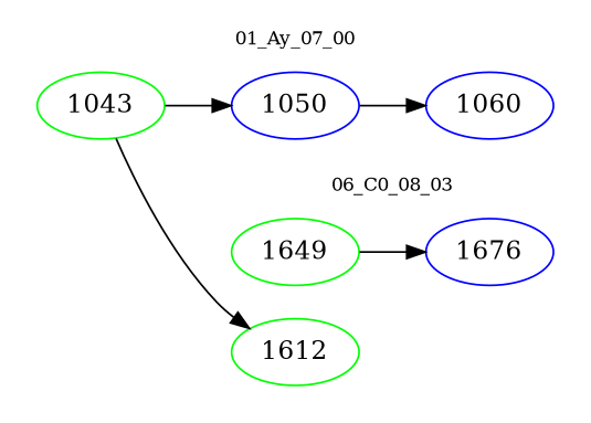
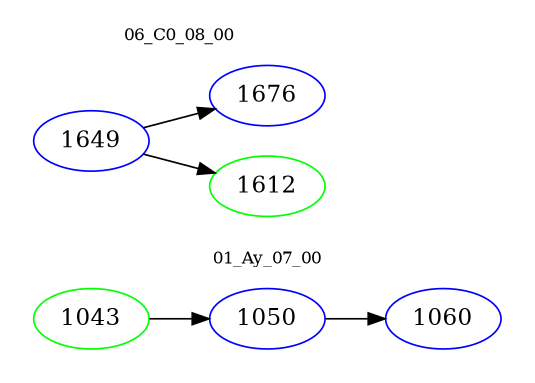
  digraph {
    rankdir=LR
    node [color=blue]
    edge [color=black]
    n1 [label=1050]
    n2 [color=green label=1043]
    n3 [label=1060]
-   n4 [color=green label=1649]
+   n4 [label=1649]
    n5 [color=green label=1612]
    n6 [label=1676]
    subgraph cluster_1 {
      color=white
      fontsize=10
      label="01_Ay_07_00"
      n1
      n2
      n3
    }
    subgraph cluster_2 {
      color=white
      fontsize=10
-     label="06_C0_08_03"
+     label="06_C0_08_00"
      n4
      n5
      n6
    }
    n1 -> n3
    n2 -> n1
-   n2 -> n5
+   n4 -> n5
    n4 -> n6
  }
